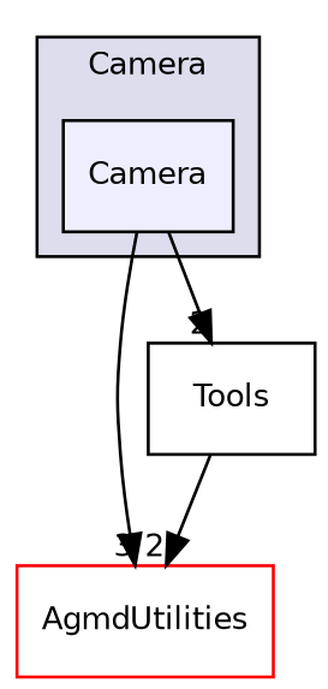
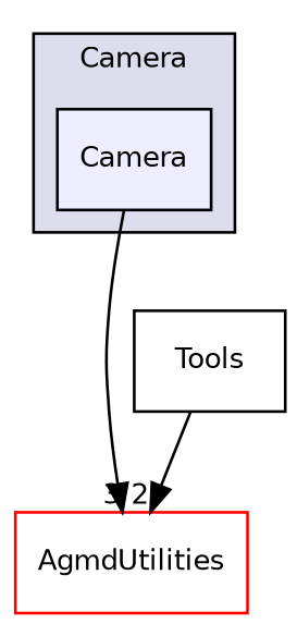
  digraph {
    compound=true
    node [fontname=Helvetica fontsize=10 shape=box style=filled]
    edge [headlabel=2 labeldistance=1.5 labelfontname=Helvetica labelfontsize=10]
    n1 [fillcolor="#eeeeff" label=Camera pencolor=black]
    n2 [color=red fillcolor=white label=AgmdUtilities]
    n3 [label=Tools style=""]
    subgraph cluster_1 {
      bgcolor="#ddddee"
      fontname=Helvetica
      fontsize=10
      label=Camera
      pencolor=black
      n1
    }
    n1 -> n2 [headlabel=3]
-   n1 -> n3
    n3 -> n2
  }
